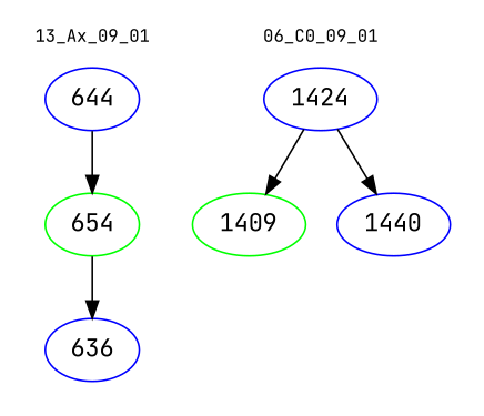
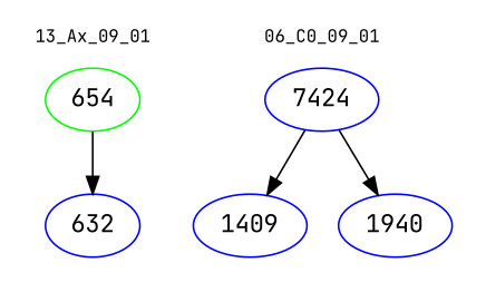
  digraph {
    fontname="JetBrains Mono"
    node [color=blue fontname="JetBrains Mono"]
    edge [color=black fontname="JetBrains Mono"]
-   n1 [label=644]
    n2 [color=green label=654]
-   n3 [label=636]
-   n4 [label=1424]
-   n5 [color=green label=1409]
-   n6 [label=1440]
+   n3 [label=632]
+   n4 [label=7424]
+   n5 [label=1409]
+   n6 [label=1940]
    subgraph cluster_1 {
      color=white
      fontsize=10
      label="13_Ax_09_01"
-     n1
      n2
      n3
    }
    subgraph cluster_2 {
      color=white
      fontsize=10
      label="06_C0_09_01"
      n4
      n5
      n6
    }
-   n1 -> n2
    n2 -> n3
    n4 -> n5
    n4 -> n6
  }
